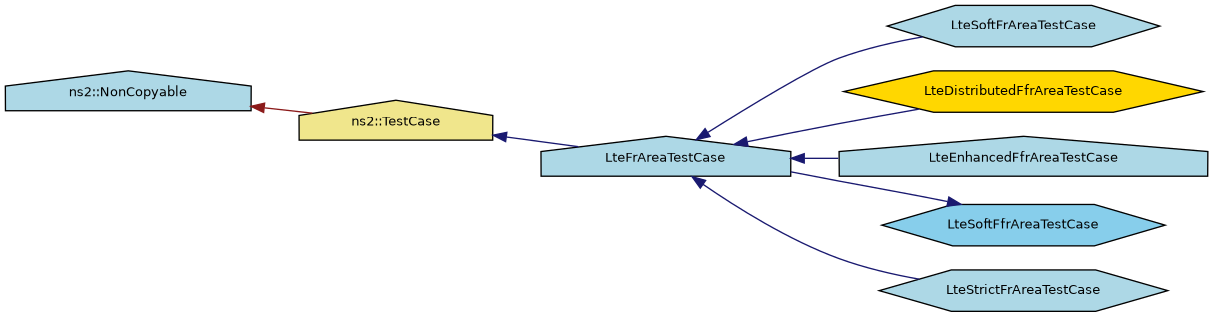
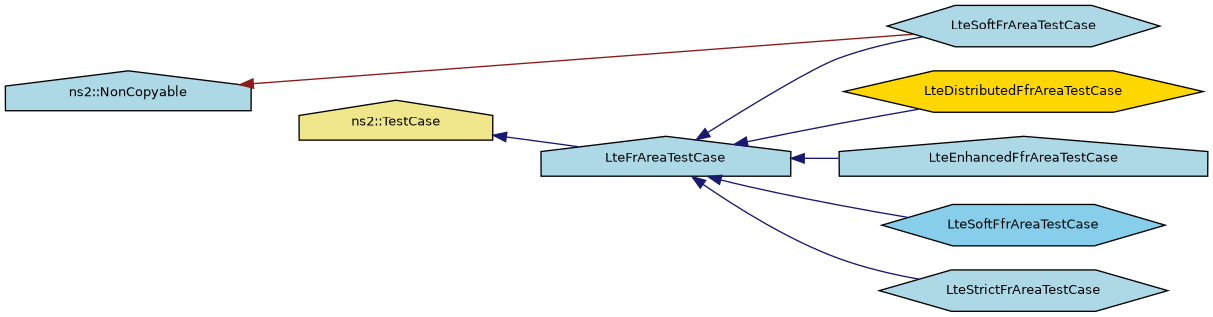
  digraph {
    rankdir=LR
    node [color=black fillcolor=lightblue fontname=Helvetica fontsize=10 shape=house style=filled]
    edge [color=midnightblue dir=back fontname=Helvetica fontsize=10 labelfontname=Helvetica labelfontsize=10 style=solid]
    n1 [fontcolor=black height=0.2 label=LteFrAreaTestCase width=0.4]
    n2 [fillcolor=gold height=0.2 label=LteDistributedFfrAreaTestCase shape=hexagon width=0.4]
    n3 [height=0.2 label=LteEnhancedFfrAreaTestCase width=0.4]
    n4 [fillcolor=skyblue height=0.2 label=LteSoftFfrAreaTestCase shape=hexagon width=0.4]
    n5 [height=0.2 label=LteSoftFrAreaTestCase shape=hexagon width=0.4]
    n6 [height=0.2 label=LteStrictFrAreaTestCase shape=hexagon width=0.4]
    n7 [fillcolor=khaki height=0.2 label="ns2::TestCase" width=0.4]
    n8 [height=0.2 label="ns2::NonCopyable" width=0.4]
    n1 -> n2
    n1 -> n3
-   n4 -> n1
+   n1 -> n4
    n1 -> n5
    n1 -> n6
    n7 -> n1
-   n8 -> n7 [color=firebrick4]
+   n8 -> n5 [color=firebrick4]
  }
